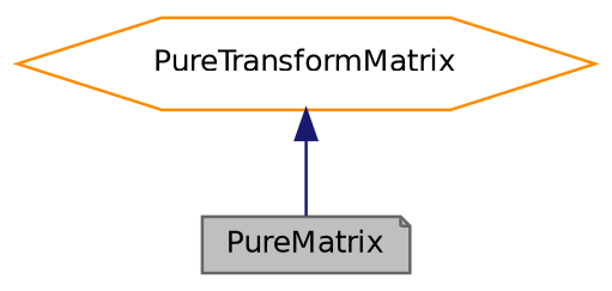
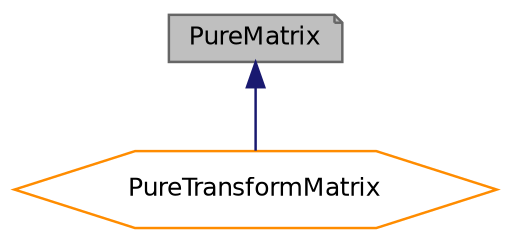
  digraph {
    node [fontname=Helvetica fontsize=10 style=filled]
    n1 [color=gray40 fillcolor=grey75 fontcolor=black height=0.2 label=PureMatrix shape=note width=0.4]
    n2 [color=darkorange fillcolor=white height=0.2 label=PureTransformMatrix shape=hexagon width=0.4]
-   n2 -> n1 [color=midnightblue dir=back fontname=Helvetica fontsize=10 labelfontname=Helvetica labelfontsize=10 style=solid]
+   n1 -> n2 [color=midnightblue dir=back fontname=Helvetica fontsize=10 labelfontname=Helvetica labelfontsize=10 style=solid]
  }
